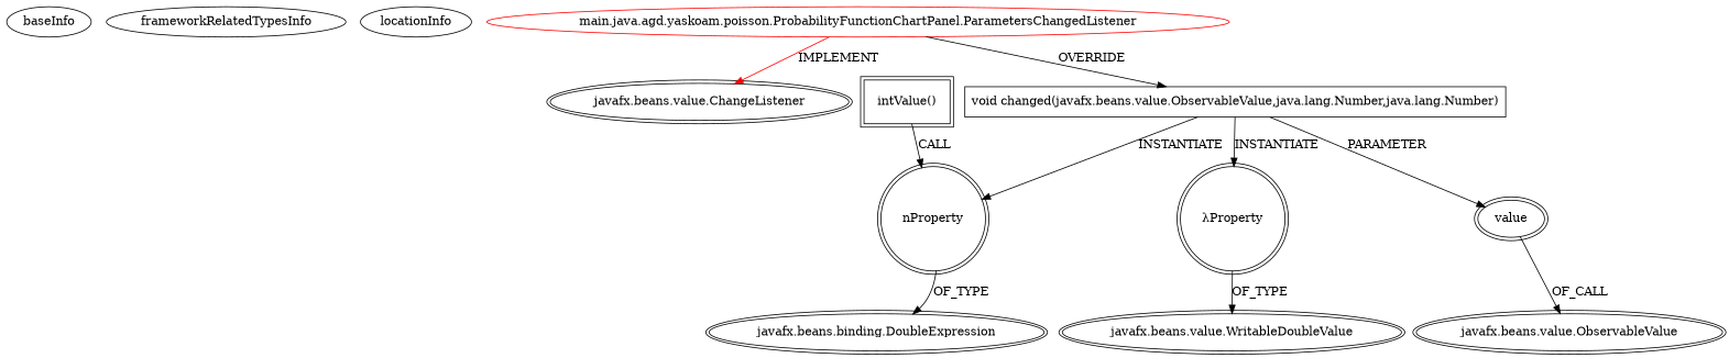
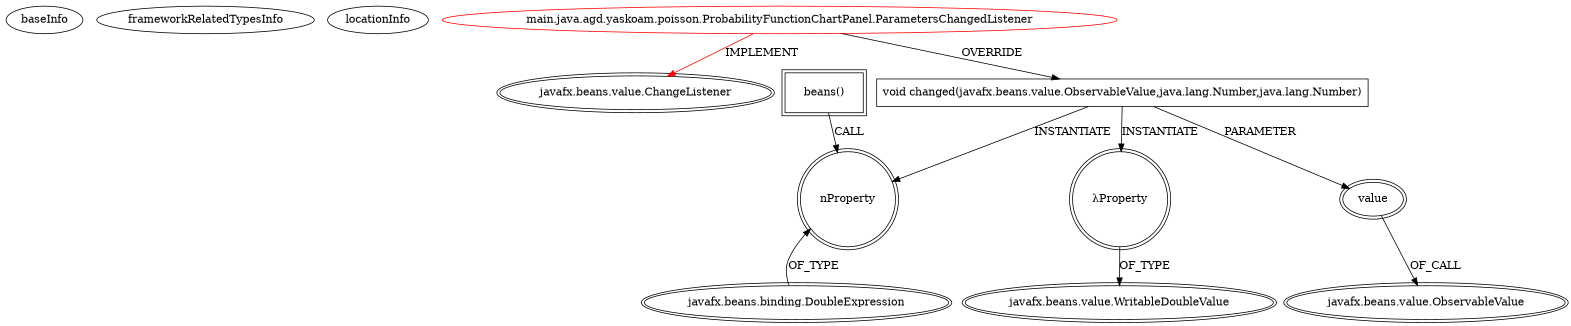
  digraph {
    node [isFrameworkType=true peripheries=2]
    baseInfo [category=extension_graph graphId=1781 isAnonymous=false possibleRelation=false isFrameworkType="" peripheries=""]
    frameworkRelatedTypesInfo [0="javafx.beans.value.ChangeListener" isFrameworkType="" peripheries=""]
    locationInfo [contextSignature=ParametersChangedListener filePath="/alexei-yasko-PoissonDistributionDemo/PoissonDistributionDemo-master/src/main/java/agd/yaskoam/poisson/ProbabilityFunctionChartPanel.java" graphId=1781 projectName="alexei-yasko-PoissonDistributionDemo" isFrameworkType="" peripheries=""]
    n4 [color=red isFrameworkType=false label="main.java.agd.yaskoam.poisson.ProbabilityFunctionChartPanel.ParametersChangedListener" vertexType=ROOT_CLIENT_CLASS_DECLARATION peripheries=""]
    n5 [label="javafx.beans.value.ChangeListener" vertexType=FRAMEWORK_INTERFACE_TYPE]
    n6 [isFrameworkType=false label="void changed(javafx.beans.value.ObservableValue,java.lang.Number,java.lang.Number)" shape=box vertexType=OVERRIDING_METHOD_DECLARATION peripheries=""]
    n7 [label=value vertexType=PARAMETER_DECLARATION]
    n8 [label=nProperty shape=circle vertexType=VARIABLE_EXPRESION]
    n9 [label="λProperty" shape=circle vertexType=VARIABLE_EXPRESION]
    n10 [label="javafx.beans.value.ObservableValue" vertexType=FRAMEWORK_INTERFACE_TYPE]
    n11 [label="javafx.beans.binding.DoubleExpression" vertexType=FRAMEWORK_CLASS_TYPE]
    n12 [label="javafx.beans.value.WritableDoubleValue" vertexType=FRAMEWORK_INTERFACE_TYPE]
-   n13 [label="intValue()" shape=box vertexType=INSIDE_CALL]
+   n13 [label="beans()" shape=box vertexType=INSIDE_CALL]
    n4 -> n5 [color=red label=IMPLEMENT]
    n4 -> n6 [label=OVERRIDE]
    n6 -> n7 [label=PARAMETER]
    n6 -> n8 [label=INSTANTIATE]
    n6 -> n9 [label=INSTANTIATE]
    n7 -> n10 [label=OF_CALL]
-   n8 -> n11 [label=OF_TYPE]
+   n11 -> n8 [label=OF_TYPE]
    n9 -> n12 [label=OF_TYPE]
    n13 -> n8 [label=CALL]
  }
